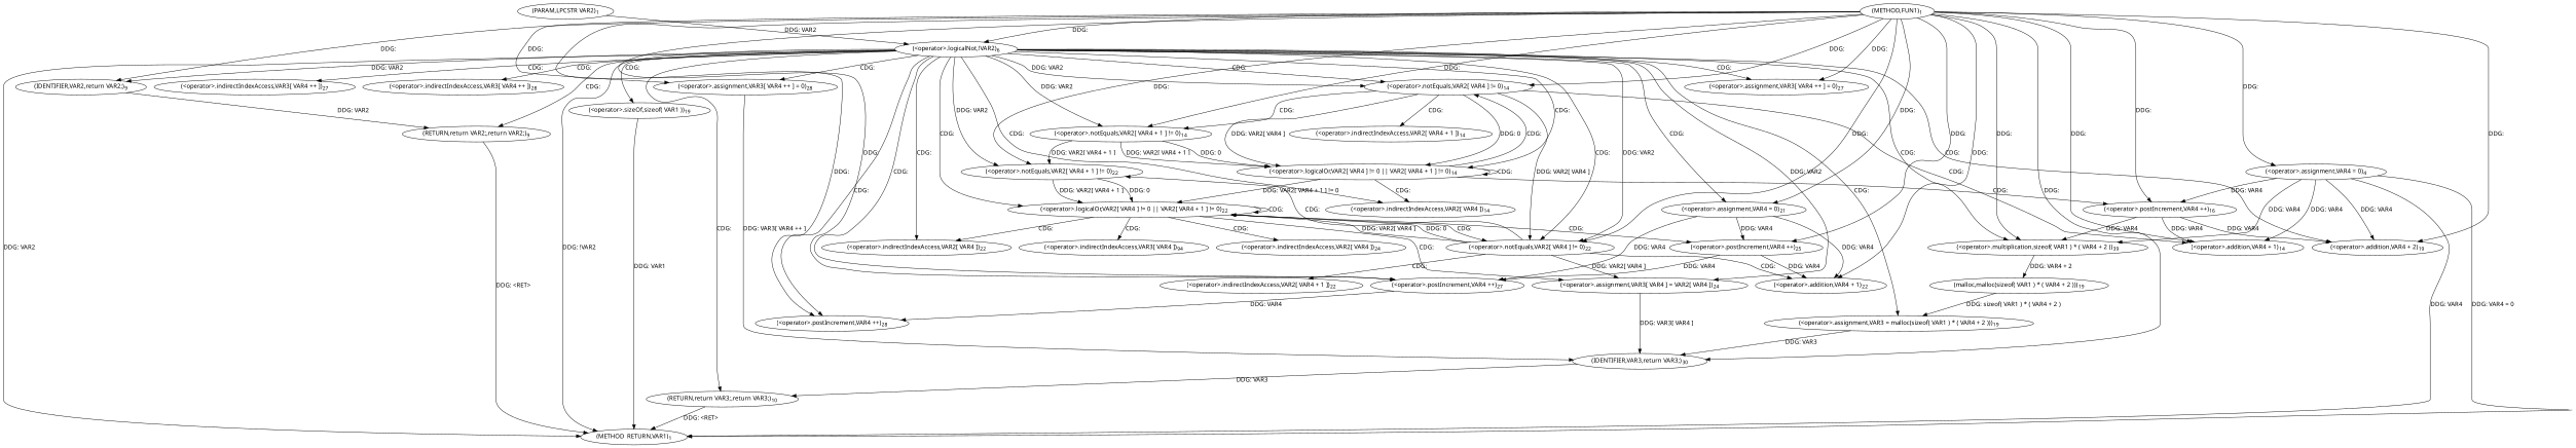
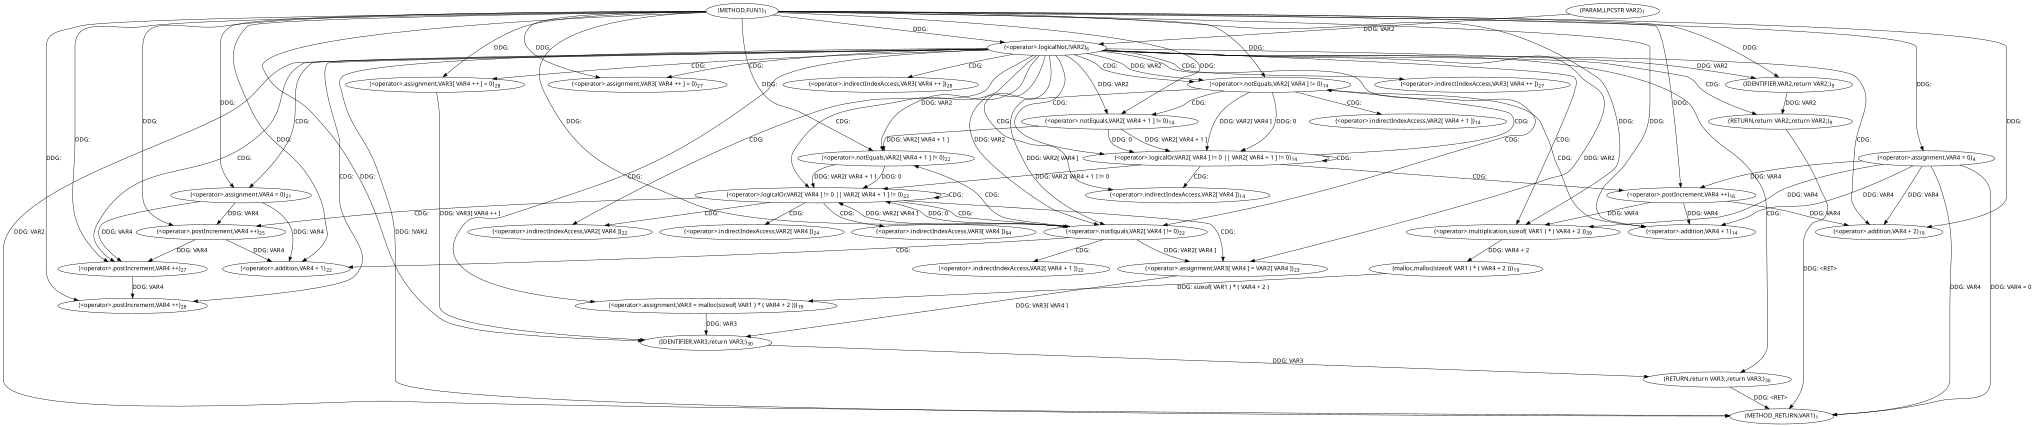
  digraph {
    fontname="Noto Sans"
    node [fontname="Noto Sans"]
    edge [fontname="Noto Sans"]
    n1 [label=<(METHOD,FUN1)<SUB>1</SUB>>]
    n2 [label=<(&lt;operator&gt;.assignment,VAR4 = 0)<SUB>4</SUB>>]
    n3 [label=<(&lt;operator&gt;.assignment,VAR4 = 0)<SUB>21</SUB>>]
    n4 [label=<(&lt;operator&gt;.assignment,VAR3[ VAR4 ++ ] = 0)<SUB>27</SUB>>]
    n5 [label=<(&lt;operator&gt;.assignment,VAR3[ VAR4 ++ ] = 0)<SUB>28</SUB>>]
    n6 [label=<(&lt;operator&gt;.logicalNot,!VAR2)<SUB>6</SUB>>]
    n7 [label=<(IDENTIFIER,VAR3,return VAR3;)<SUB>30</SUB>>]
    n8 [label=<(&lt;operator&gt;.postIncrement,VAR4 ++)<SUB>16</SUB>>]
    n9 [label=<(&lt;operator&gt;.postIncrement,VAR4 ++)<SUB>25</SUB>>]
    n10 [label=<(IDENTIFIER,VAR2,return VAR2;)<SUB>9</SUB>>]
    n11 [label=<(&lt;operator&gt;.notEquals,VAR2[ VAR4 ] != 0)<SUB>14</SUB>>]
    n12 [label=<(&lt;operator&gt;.notEquals,VAR2[ VAR4 + 1 ] != 0)<SUB>14</SUB>>]
    n13 [label=<(&lt;operator&gt;.multiplication,sizeof( VAR1 ) * ( VAR4 + 2 ))<SUB>39</SUB>>]
    n14 [label=<(&lt;operator&gt;.notEquals,VAR2[ VAR4 ] != 0)<SUB>22</SUB>>]
    n15 [label=<(&lt;operator&gt;.notEquals,VAR2[ VAR4 + 1 ] != 0)<SUB>22</SUB>>]
    n16 [label=<(&lt;operator&gt;.postIncrement,VAR4 ++)<SUB>27</SUB>>]
    n17 [label=<(&lt;operator&gt;.postIncrement,VAR4 ++)<SUB>28</SUB>>]
    n18 [label=<(&lt;operator&gt;.addition,VAR4 + 2)<SUB>19</SUB>>]
    n19 [label=<(&lt;operator&gt;.addition,VAR4 + 1)<SUB>14</SUB>>]
    n20 [label=<(&lt;operator&gt;.addition,VAR4 + 1)<SUB>22</SUB>>]
    n21 [label=<(PARAM,LPCSTR VAR2)<SUB>1</SUB>>]
    n22 [label=<(METHOD_RETURN,VAR1)<SUB>1</SUB>>]
    n23 [label=<(&lt;operator&gt;.assignment,VAR3 = malloc(sizeof( VAR1 ) * ( VAR4 + 2 )))<SUB>19</SUB>>]
-   n24 [label=<(RETURN,return VAR3;,return VAR3;)<SUB>10</SUB>>]
+   n24 [label=<(RETURN,return VAR3;,return VAR3;)<SUB>30</SUB>>]
    n25 [label=<(&lt;operator&gt;.logicalOr,VAR2[ VAR4 ] != 0 || VAR2[ VAR4 + 1 ] != 0)<SUB>14</SUB>>]
    n26 [label=<(&lt;operator&gt;.logicalOr,VAR2[ VAR4 ] != 0 || VAR2[ VAR4 + 1 ] != 0)<SUB>22</SUB>>]
    n27 [label=<(RETURN,return VAR2;,return VAR2;)<SUB>9</SUB>>]
-   n28 [label=<(&lt;operator&gt;.assignment,VAR3[ VAR4 ] = VAR2[ VAR4 ])<SUB>24</SUB>>]
-   n29 [label=<(&lt;operator&gt;.sizeOf,sizeof( VAR1 ))<SUB>19</SUB>>]
+   n28 [label=<(&lt;operator&gt;.assignment,VAR3[ VAR4 ] = VAR2[ VAR4 ])<SUB>23</SUB>>]
    n30 [label=<(&lt;operator&gt;.indirectIndexAccess,VAR3[ VAR4 ++ ])<SUB>27</SUB>>]
    n31 [label=<(&lt;operator&gt;.indirectIndexAccess,VAR3[ VAR4 ++ ])<SUB>28</SUB>>]
    n32 [label=<(&lt;operator&gt;.indirectIndexAccess,VAR2[ VAR4 ])<SUB>14</SUB>>]
    n33 [label=<(&lt;operator&gt;.indirectIndexAccess,VAR2[ VAR4 ])<SUB>22</SUB>>]
    n34 [label=<(&lt;operator&gt;.indirectIndexAccess,VAR2[ VAR4 + 1 ])<SUB>14</SUB>>]
    n35 [label=<(malloc,malloc(sizeof( VAR1 ) * ( VAR4 + 2 )))<SUB>19</SUB>>]
    n36 [label=<(&lt;operator&gt;.indirectIndexAccess,VAR2[ VAR4 + 1 ])<SUB>22</SUB>>]
    n37 [label=<(&lt;operator&gt;.indirectIndexAccess,VAR3[ VAR4 ])<SUB>94</SUB>>]
    n38 [label=<(&lt;operator&gt;.indirectIndexAccess,VAR2[ VAR4 ])<SUB>24</SUB>>]
    n1 -> n2 [label="DDG: "]
    n1 -> n3 [label="DDG: "]
    n1 -> n4 [label="DDG: "]
    n1 -> n5 [label="DDG: "]
    n1 -> n6 [label="DDG: "]
    n1 -> n7 [label="DDG: "]
    n1 -> n8 [label="DDG: "]
    n1 -> n9 [label="DDG: "]
    n1 -> n10 [label="DDG: "]
    n1 -> n11 [label="DDG: "]
    n1 -> n12 [label="DDG: "]
    n1 -> n13 [label="DDG: "]
    n1 -> n14 [label="DDG: "]
    n1 -> n15 [label="DDG: "]
    n1 -> n16 [label="DDG: "]
    n1 -> n17 [label="DDG: "]
    n1 -> n18 [label="DDG: "]
    n1 -> n19 [label="DDG: "]
    n1 -> n20 [label="DDG: "]
    n2 -> n8 [label="DDG: VAR4"]
    n2 -> n13 [label="DDG: VAR4"]
    n2 -> n18 [label="DDG: VAR4"]
    n2 -> n19 [label="DDG: VAR4"]
    n2 -> n22 [label="DDG: VAR4"]
    n2 -> n22 [label="DDG: VAR4 = 0"]
    n3 -> n9 [label="DDG: VAR4"]
    n3 -> n16 [label="DDG: VAR4"]
    n3 -> n20 [label="DDG: VAR4"]
    n5 -> n7 [label="DDG: VAR3[ VAR4 ++ ]"]
    n6 -> n3 [label="CDG: "]
    n6 -> n4 [label="CDG: "]
    n6 -> n5 [label="CDG: "]
    n6 -> n10 [label="DDG: VAR2"]
    n6 -> n11 [label="DDG: VAR2"]
    n6 -> n11 [label="CDG: "]
    n6 -> n12 [label="DDG: VAR2"]
    n6 -> n13 [label="CDG: "]
    n6 -> n14 [label="DDG: VAR2"]
    n6 -> n14 [label="CDG: "]
    n6 -> n15 [label="DDG: VAR2"]
    n6 -> n16 [label="CDG: "]
    n6 -> n17 [label="CDG: "]
    n6 -> n18 [label="CDG: "]
    n6 -> n22 [label="DDG: VAR2"]
    n6 -> n22 [label="DDG: !VAR2"]
    n6 -> n23 [label="CDG: "]
    n6 -> n24 [label="CDG: "]
    n6 -> n25 [label="CDG: "]
    n6 -> n26 [label="CDG: "]
    n6 -> n27 [label="CDG: "]
    n6 -> n28 [label="DDG: VAR2"]
-   n6 -> n29 [label="CDG: "]
    n6 -> n30 [label="CDG: "]
    n6 -> n31 [label="CDG: "]
    n6 -> n32 [label="CDG: "]
    n6 -> n33 [label="CDG: "]
    n7 -> n24 [label="DDG: VAR3"]
    n8 -> n13 [label="DDG: VAR4"]
    n8 -> n18 [label="DDG: VAR4"]
    n8 -> n19 [label="DDG: VAR4"]
    n9 -> n16 [label="DDG: VAR4"]
    n9 -> n20 [label="DDG: VAR4"]
    n10 -> n27 [label="DDG: VAR2"]
    n11 -> n12 [label="CDG: "]
    n11 -> n14 [label="DDG: VAR2[ VAR4 ]"]
    n11 -> n19 [label="CDG: "]
    n11 -> n25 [label="DDG: VAR2[ VAR4 ]"]
    n11 -> n25 [label="DDG: 0"]
    n11 -> n34 [label="CDG: "]
    n12 -> n15 [label="DDG: VAR2[ VAR4 + 1 ]"]
    n12 -> n25 [label="DDG: VAR2[ VAR4 + 1 ]"]
    n12 -> n25 [label="DDG: 0"]
    n13 -> n35 [label="DDG: VAR4 + 2"]
    n14 -> n15 [label="CDG: "]
    n14 -> n20 [label="CDG: "]
    n14 -> n26 [label="DDG: VAR2[ VAR4 ]"]
    n14 -> n26 [label="DDG: 0"]
    n14 -> n28 [label="DDG: VAR2[ VAR4 ]"]
    n14 -> n36 [label="CDG: "]
    n15 -> n26 [label="DDG: VAR2[ VAR4 + 1 ]"]
    n15 -> n26 [label="DDG: 0"]
    n16 -> n17 [label="DDG: VAR4"]
    n21 -> n6 [label="DDG: VAR2"]
    n23 -> n7 [label="DDG: VAR3"]
    n24 -> n22 [label="DDG: &lt;RET&gt;"]
    n25 -> n8 [label="CDG: "]
    n25 -> n11 [label="CDG: "]
    n25 -> n25 [label="CDG: "]
    n25 -> n26 [label="DDG: VAR2[ VAR4 + 1 ] != 0"]
    n25 -> n32 [label="CDG: "]
    n26 -> n9 [label="CDG: "]
    n26 -> n14 [label="CDG: "]
    n26 -> n26 [label="CDG: "]
    n26 -> n28 [label="CDG: "]
    n26 -> n33 [label="CDG: "]
    n26 -> n37 [label="CDG: "]
    n26 -> n38 [label="CDG: "]
    n27 -> n22 [label="DDG: &lt;RET&gt;"]
    n28 -> n7 [label="DDG: VAR3[ VAR4 ]"]
-   n29 -> n22 [label="DDG: VAR1"]
    n35 -> n23 [label="DDG: sizeof( VAR1 ) * ( VAR4 + 2 )"]
  }
